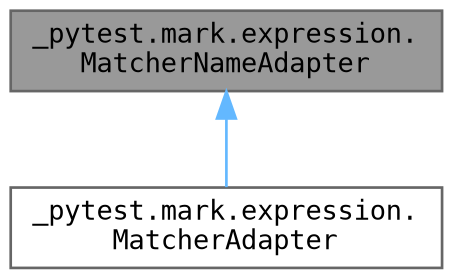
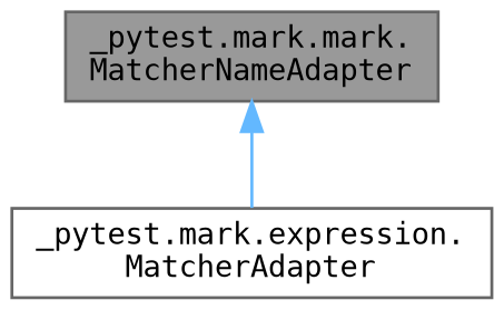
  digraph {
    fontname="DejaVu Sans Mono"
    node [color=gray40 fontname="DejaVu Sans Mono" fontsize=10 shape=box style=filled]
-   n1 [fillcolor=grey60 fontcolor=black height=0.2 label="_pytest.mark.expression.\lMatcherNameAdapter" width=0.4]
+   n1 [fillcolor=grey60 fontcolor=black height=0.2 label="_pytest.mark.mark.\lMatcherNameAdapter" width=0.4]
    n2 [fillcolor=white height=0.2 label="_pytest.mark.expression.\lMatcherAdapter" width=0.4]
    n1 -> n2 [color=steelblue1 dir=back fontname="DejaVu Sans Mono" fontsize=10 labelfontname=Helvetica labelfontsize=10 style=solid]
  }
